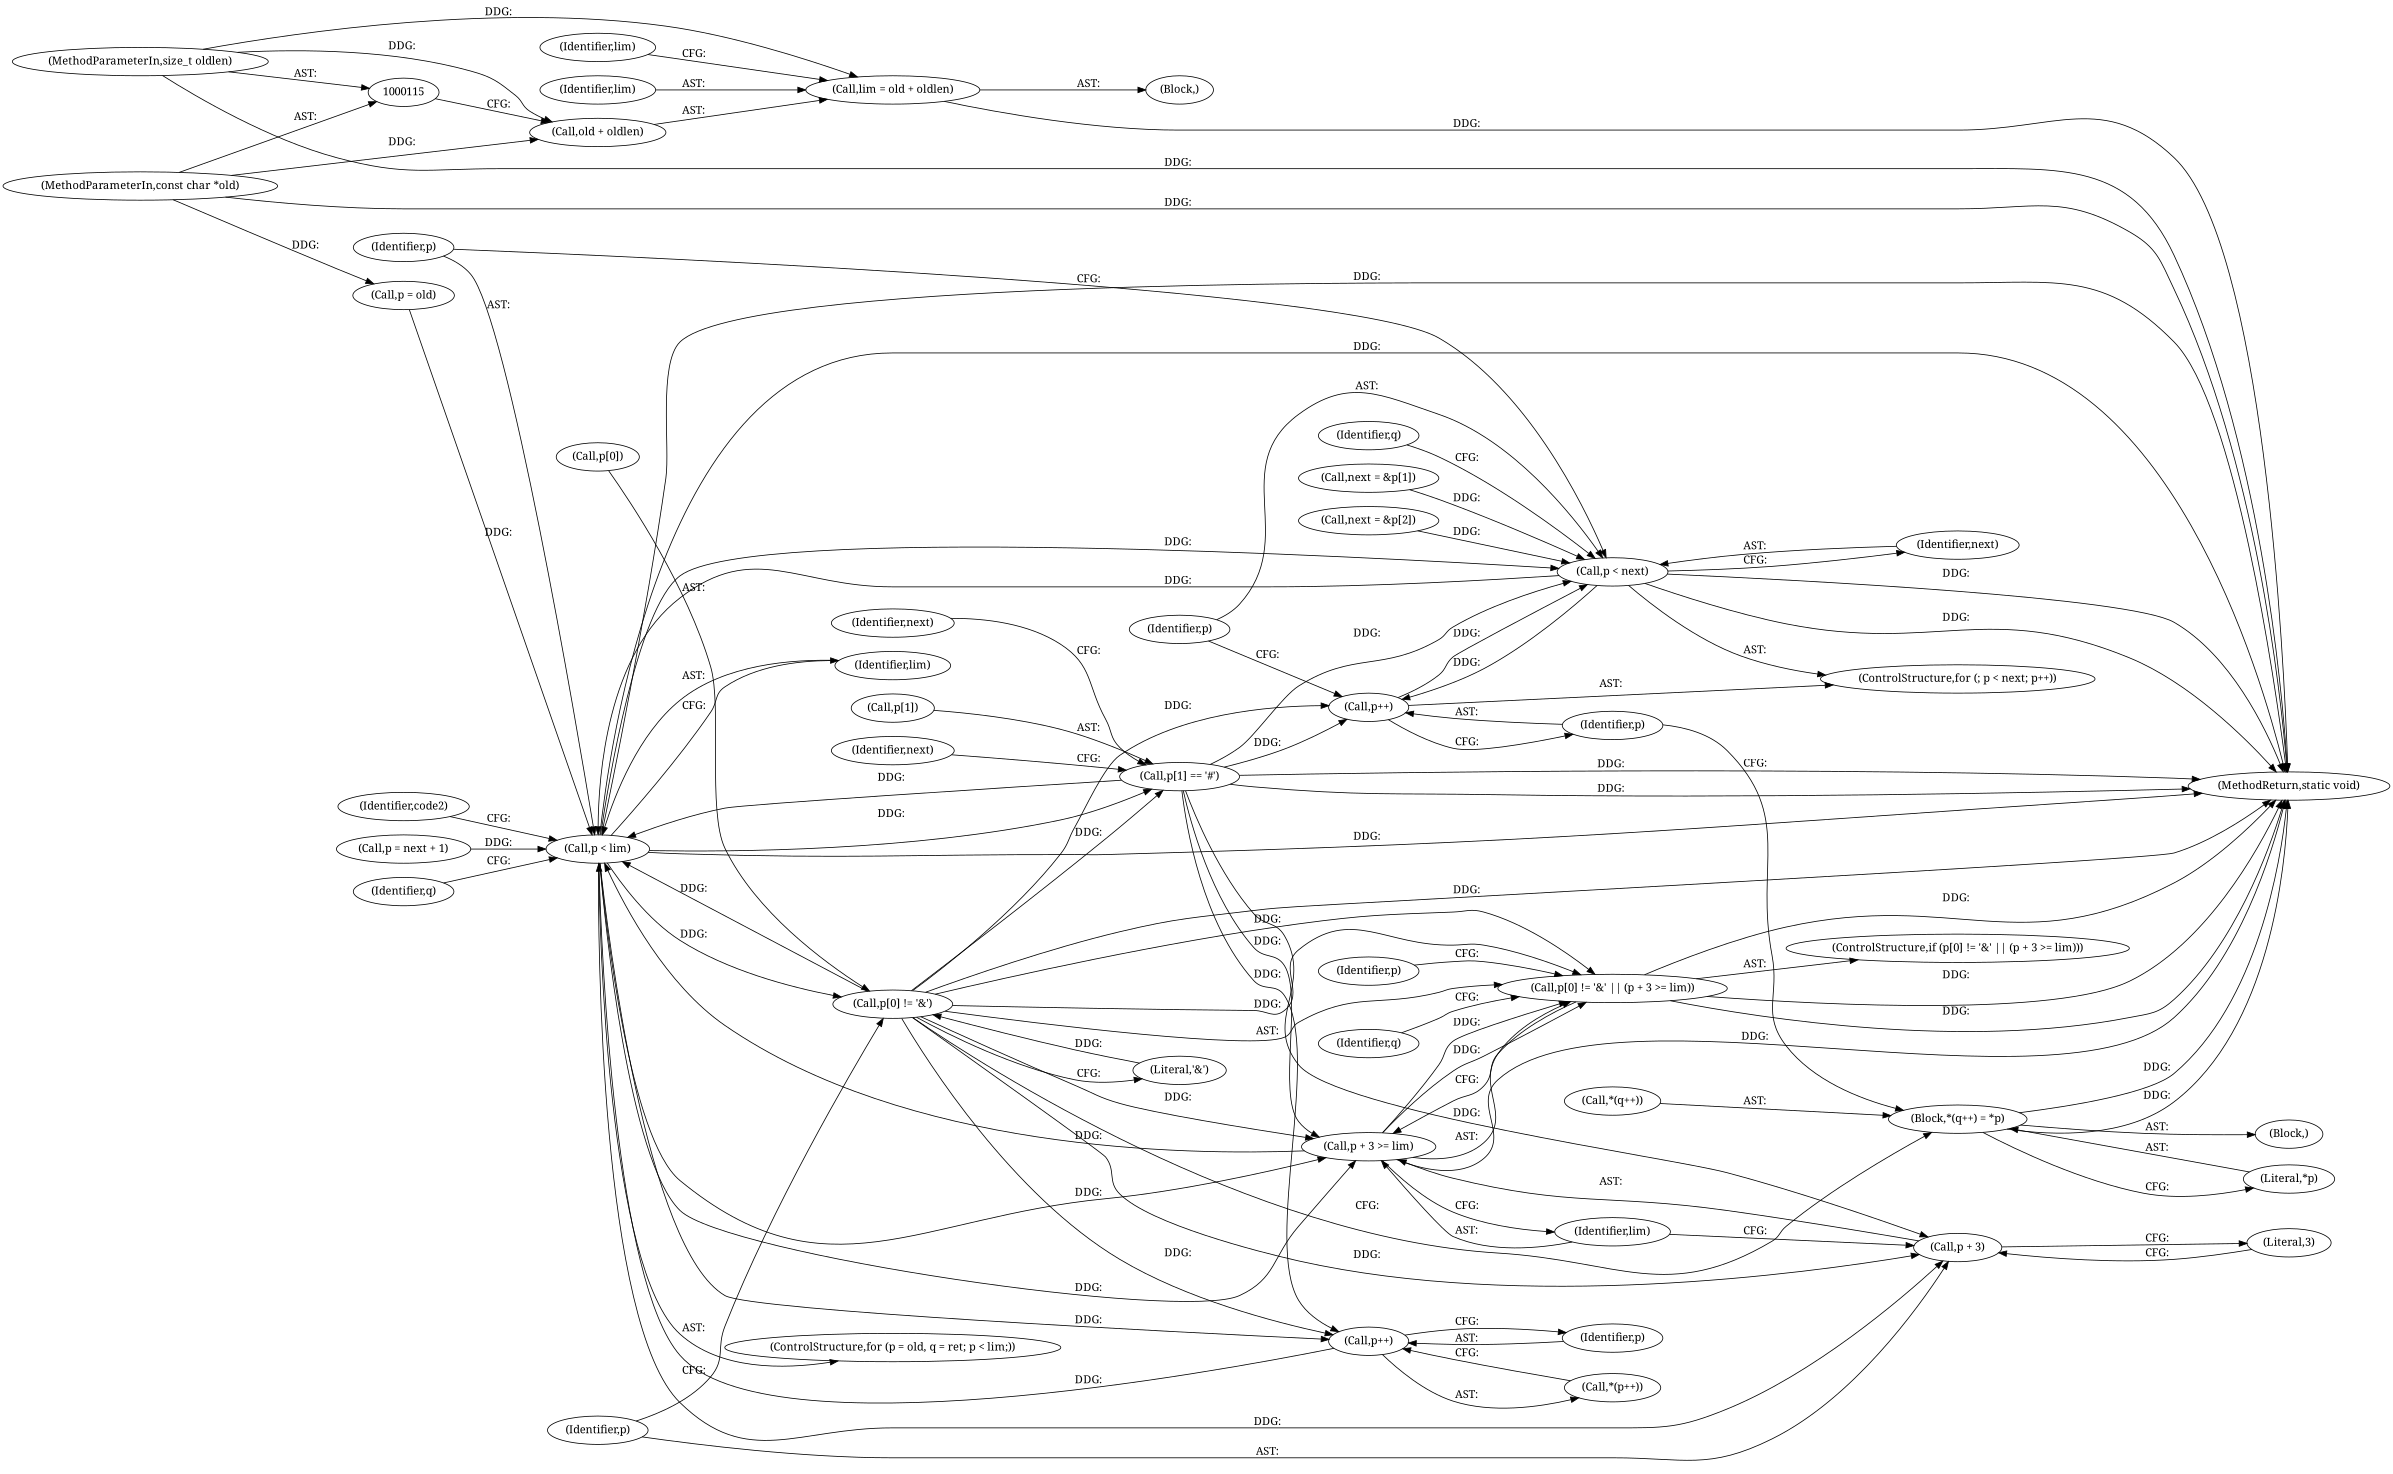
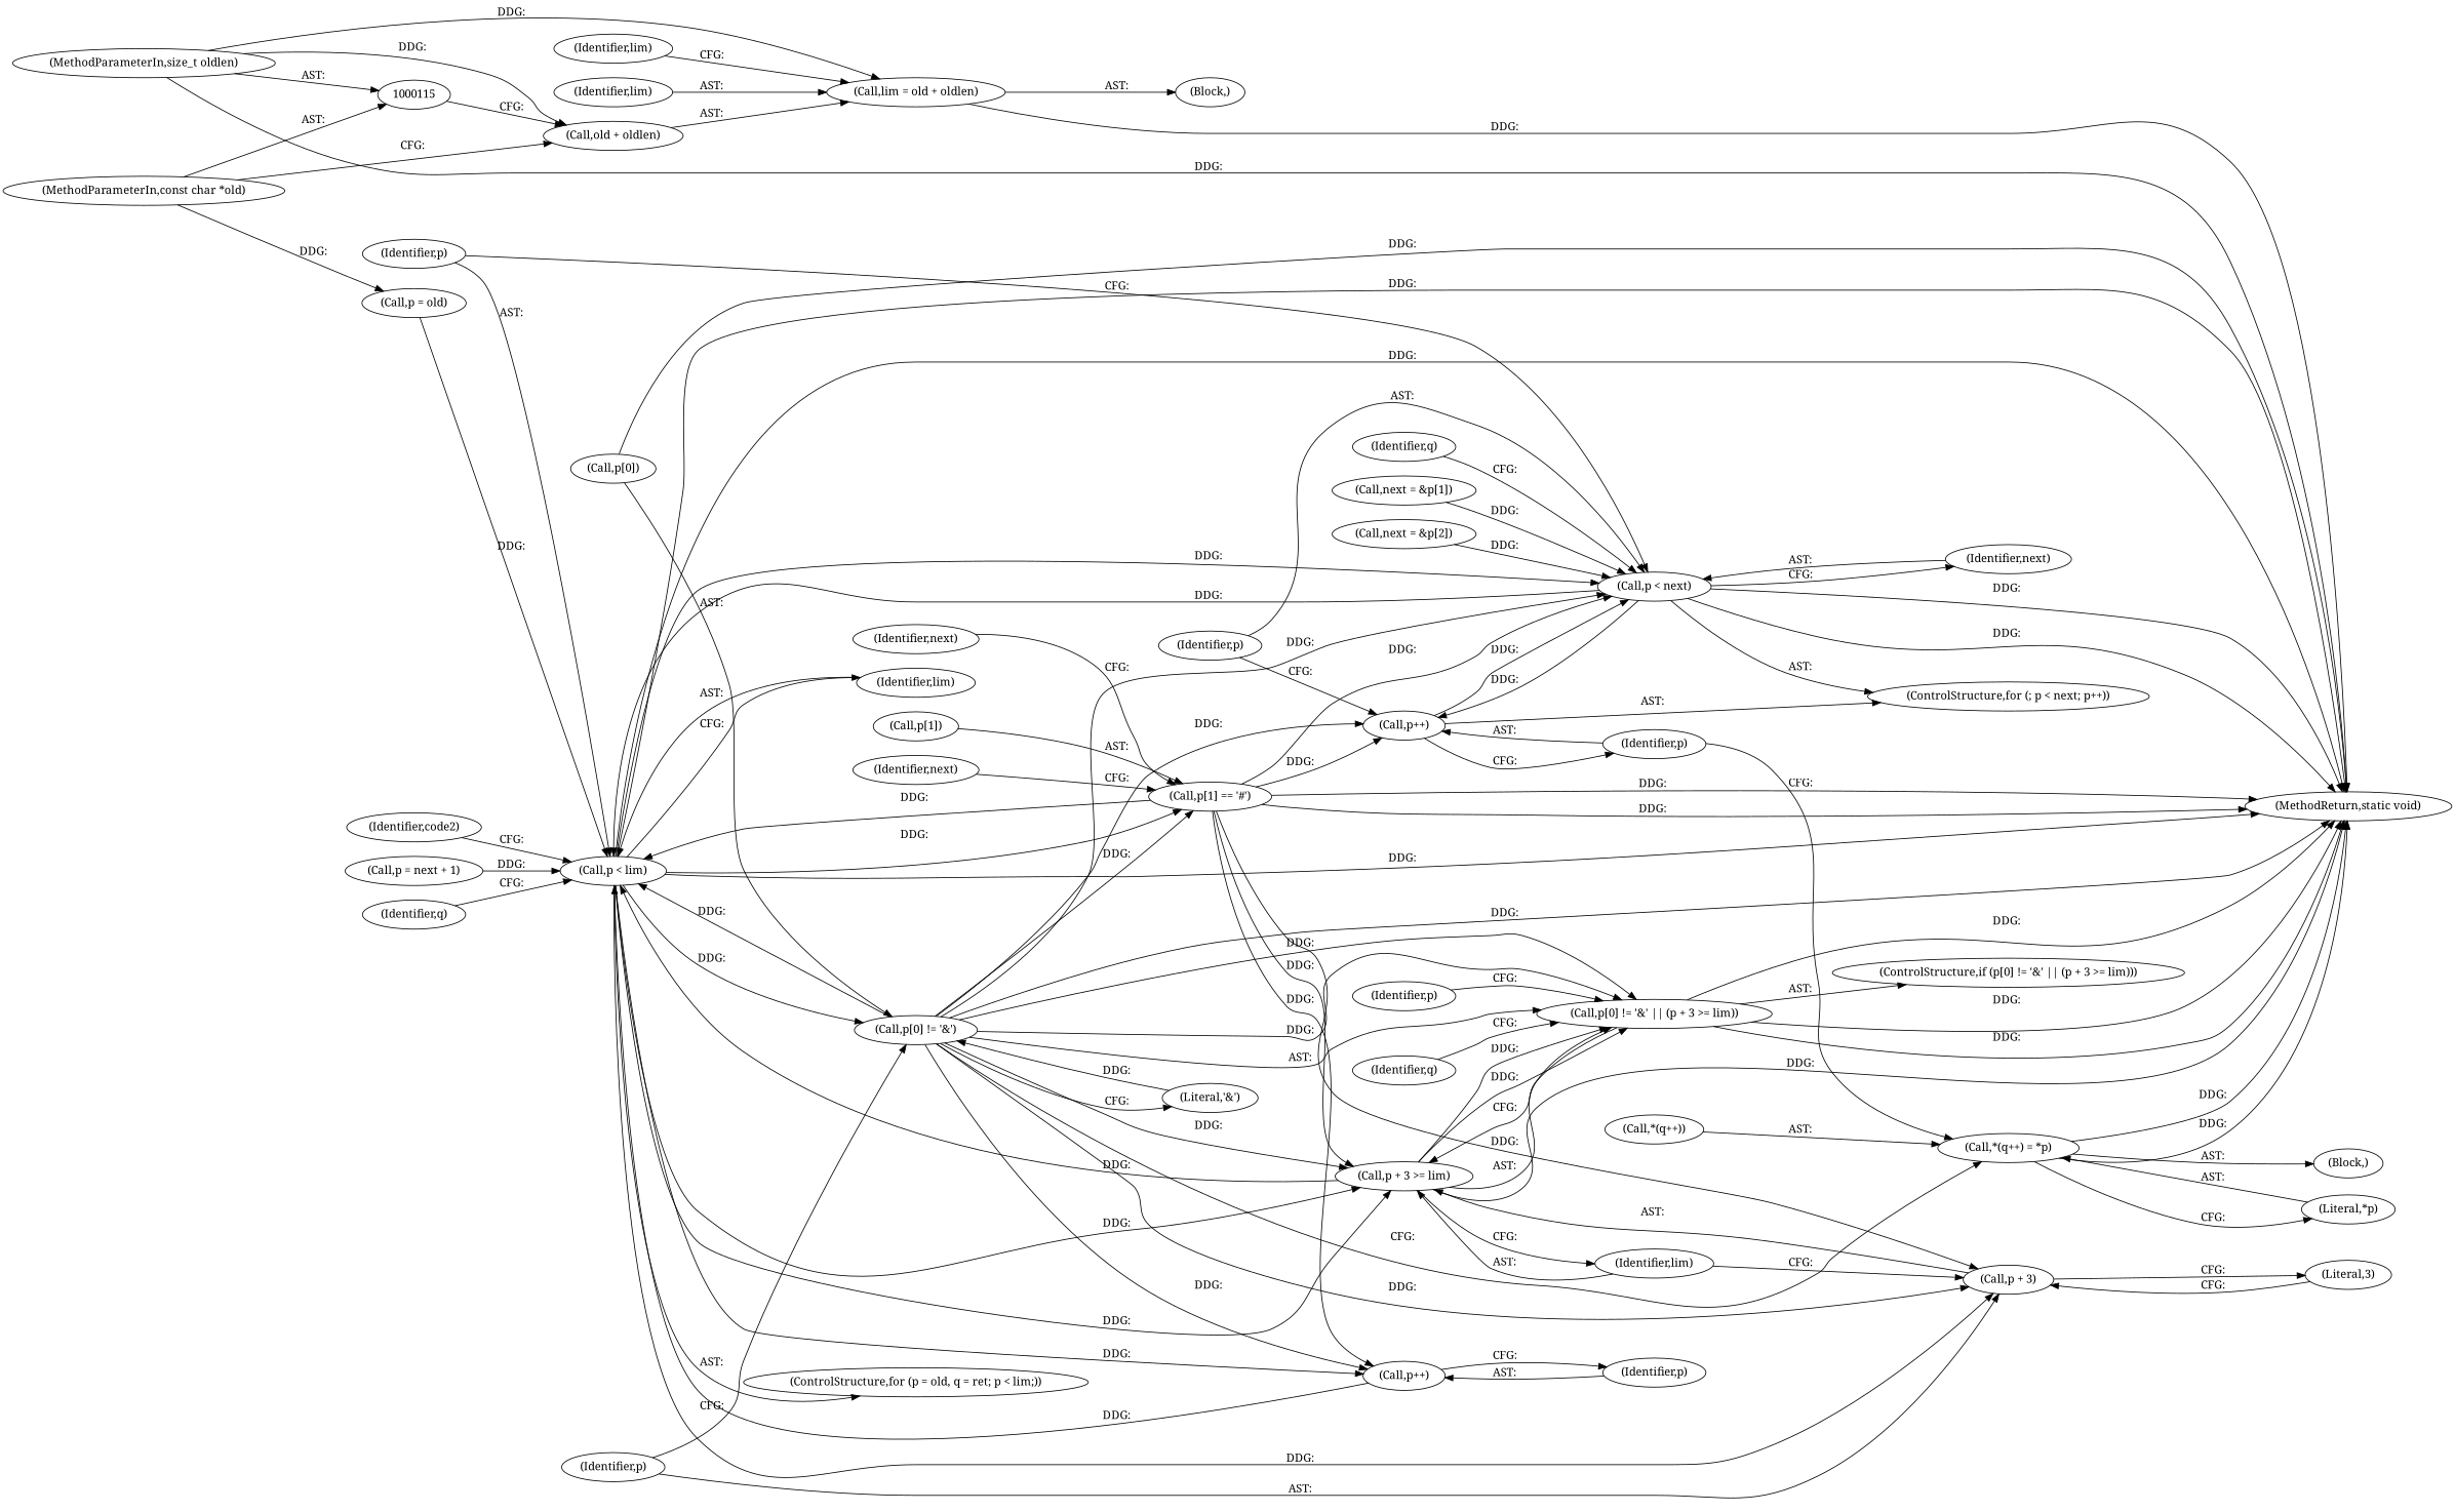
  digraph {
    fontname="Noto Serif"
    rankdir=LR
    node [fontname="Noto Serif"]
    edge [fontname="Noto Serif"]
    n1 [label="(Call,lim = old + oldlen)"]
    n2 [label="(Block,)"]
    n3 [label="(MethodReturn,static void)"]
    n4 [label="(Call,p < lim)"]
    n5 [label="(Call,p[0] != '&')"]
    n6 [label="(Call,p + 3 >= lim)"]
    n7 [label="(Call,p + 3)"]
    n8 [label="(Call,p++)"]
    n9 [label="(Call,p[1] == '#')"]
    n10 [label="(Call,p < next)"]
    n11 [label="(ControlStructure,for (p = old, q = ret; p < lim;))"]
    n12 [label="(Identifier,lim)"]
    n13 [label="(Call,old + oldlen)"]
    n14 [label="(MethodParameterIn,const char *old)"]
    n15 [label="(Call,p = old)"]
    1000115
    n17 [label="(MethodParameterIn,size_t oldlen)"]
    n18 [label="(Call,p[0] != '&' || (p + 3 >= lim))"]
    n19 [label="(Call,p++)"]
-   n20 [label="(Block,*(q++) = *p)"]
+   n20 [label="(Call,*(q++) = *p)"]
    n21 [label="(Literal,'&')"]
    n22 [label="(Identifier,lim)"]
    n23 [label="(Literal,3)"]
    n24 [label="(Identifier,p)"]
-   n25 [label="(Call,*(p++))"]
    n26 [label="(ControlStructure,for (; p < next; p++))"]
    n27 [label="(Identifier,next)"]
    n28 [label="(ControlStructure,if (p[0] != '&' || (p + 3 >= lim)))"]
    n29 [label="(Identifier,p)"]
    n30 [label="(Block,)"]
    n31 [label="(Literal,*p)"]
    n32 [label="(Identifier,next)"]
    n33 [label="(Identifier,p)"]
    n34 [label="(Call,p[0])"]
    n35 [label="(Identifier,next)"]
    n36 [label="(Identifier,p)"]
    n37 [label="(Identifier,code2)"]
    n38 [label="(Identifier,lim)"]
    n39 [label="(Identifier,p)"]
    n40 [label="(Call,p = next + 1)"]
    n41 [label="(Identifier,lim)"]
    n42 [label="(Identifier,p)"]
    n43 [label="(Identifier,q)"]
    n44 [label="(Call,p[1])"]
    n45 [label="(Identifier,q)"]
    n46 [label="(Call,next = &p[1])"]
    n47 [label="(Identifier,q)"]
    n48 [label="(Call,next = &p[2])"]
    n49 [label="(Call,*(q++))"]
    n1 -> n2 [label="AST: "]
    n1 -> n3 [label="DDG: "]
    n4 -> n3 [label="DDG: "]
    n4 -> n3 [label="DDG: "]
    n4 -> n3 [label="DDG: "]
    n4 -> n5 [label="DDG: "]
    n4 -> n6 [label="DDG: "]
    n4 -> n6 [label="DDG: "]
    n4 -> n7 [label="DDG: "]
    n4 -> n8 [label="DDG: "]
    n4 -> n9 [label="DDG: "]
    n4 -> n10 [label="DDG: "]
    n4 -> n11 [label="AST: "]
    n4 -> n12 [label="CFG: "]
    n5 -> n3 [label="DDG: "]
    n5 -> n4 [label="DDG: "]
    n5 -> n6 [label="DDG: "]
    n5 -> n7 [label="DDG: "]
    n5 -> n8 [label="DDG: "]
    n5 -> n9 [label="DDG: "]
+   n5 -> n10 [label="DDG: "]
    n5 -> n18 [label="AST: "]
    n5 -> n18 [label="DDG: "]
    n5 -> n18 [label="DDG: "]
    n5 -> n19 [label="DDG: "]
    n5 -> n20 [label="CFG: "]
    n5 -> n21 [label="CFG: "]
    n6 -> n3 [label="DDG: "]
    n6 -> n4 [label="DDG: "]
    n6 -> n18 [label="AST: "]
    n6 -> n18 [label="DDG: "]
    n6 -> n18 [label="DDG: "]
    n6 -> n22 [label="CFG: "]
    n7 -> n6 [label="AST: "]
    n7 -> n23 [label="CFG: "]
    n8 -> n4 [label="DDG: "]
    n8 -> n24 [label="CFG: "]
-   n8 -> n25 [label="AST: "]
    n9 -> n3 [label="DDG: "]
    n9 -> n3 [label="DDG: "]
    n9 -> n4 [label="DDG: "]
    n9 -> n6 [label="DDG: "]
    n9 -> n7 [label="DDG: "]
    n9 -> n8 [label="DDG: "]
    n9 -> n10 [label="DDG: "]
    n9 -> n19 [label="DDG: "]
    n10 -> n3 [label="DDG: "]
    n10 -> n3 [label="DDG: "]
    n10 -> n4 [label="DDG: "]
    n10 -> n19 [label="DDG: "]
    n10 -> n26 [label="AST: "]
    n10 -> n27 [label="CFG: "]
    n12 -> n4 [label="AST: "]
    n13 -> n1 [label="AST: "]
-   n14 -> n3 [label="DDG: "]
-   n14 -> n13 [label="DDG: "]
+   n34 -> n3 [label="DDG: "]
+   n14 -> n13 [label="CFG: "]
    n14 -> n15 [label="DDG: "]
    n14 -> 1000115 [label="AST: "]
    n15 -> n4 [label="DDG: "]
    1000115 -> n13 [label="CFG: "]
    n17 -> n1 [label="DDG: "]
    n17 -> n3 [label="DDG: "]
    n17 -> n13 [label="DDG: "]
    n17 -> 1000115 [label="AST: "]
    n18 -> n3 [label="DDG: "]
    n18 -> n3 [label="DDG: "]
    n18 -> n3 [label="DDG: "]
    n18 -> n6 [label="CFG: "]
    n18 -> n28 [label="AST: "]
    n19 -> n10 [label="DDG: "]
    n19 -> n26 [label="AST: "]
    n19 -> n29 [label="CFG: "]
    n20 -> n3 [label="DDG: "]
    n20 -> n3 [label="DDG: "]
    n20 -> n30 [label="AST: "]
    n20 -> n31 [label="CFG: "]
    n21 -> n5 [label="DDG: "]
    n22 -> n6 [label="AST: "]
    n22 -> n7 [label="CFG: "]
    n23 -> n7 [label="CFG: "]
    n24 -> n8 [label="AST: "]
-   n25 -> n8 [label="CFG: "]
    n27 -> n10 [label="AST: "]
    n29 -> n19 [label="AST: "]
    n29 -> n20 [label="CFG: "]
    n31 -> n20 [label="AST: "]
    n32 -> n9 [label="CFG: "]
    n33 -> n10 [label="AST: "]
    n33 -> n19 [label="CFG: "]
    n34 -> n5 [label="AST: "]
    n35 -> n9 [label="CFG: "]
    n36 -> n5 [label="CFG: "]
    n36 -> n7 [label="AST: "]
    n37 -> n4 [label="CFG: "]
    n38 -> n1 [label="CFG: "]
    n39 -> n18 [label="CFG: "]
    n40 -> n4 [label="DDG: "]
    n41 -> n1 [label="AST: "]
    n42 -> n4 [label="AST: "]
    n42 -> n10 [label="CFG: "]
    n43 -> n4 [label="CFG: "]
    n44 -> n9 [label="AST: "]
    n45 -> n10 [label="CFG: "]
    n46 -> n10 [label="DDG: "]
    n47 -> n18 [label="CFG: "]
    n48 -> n10 [label="DDG: "]
    n49 -> n20 [label="AST: "]
  }
